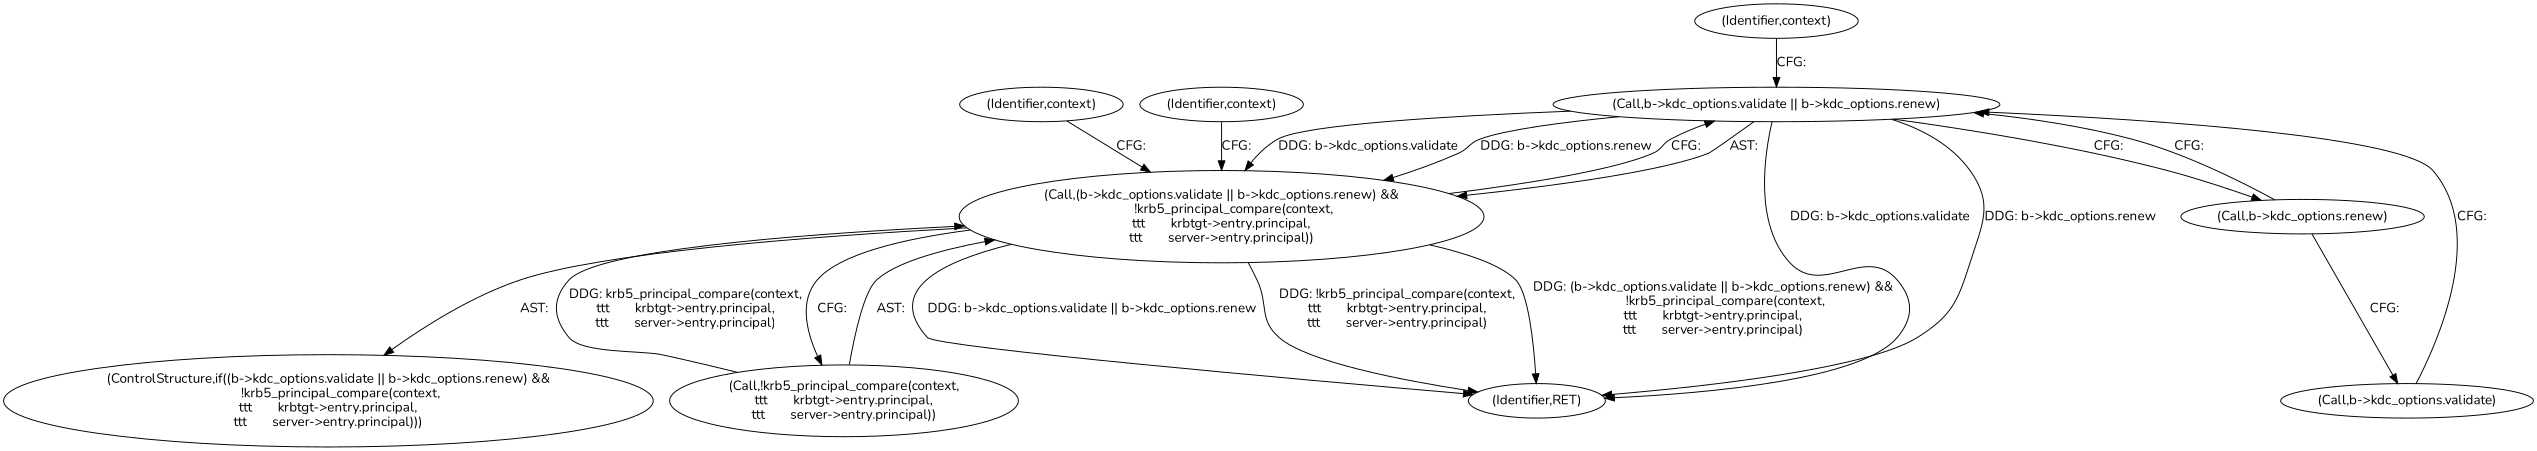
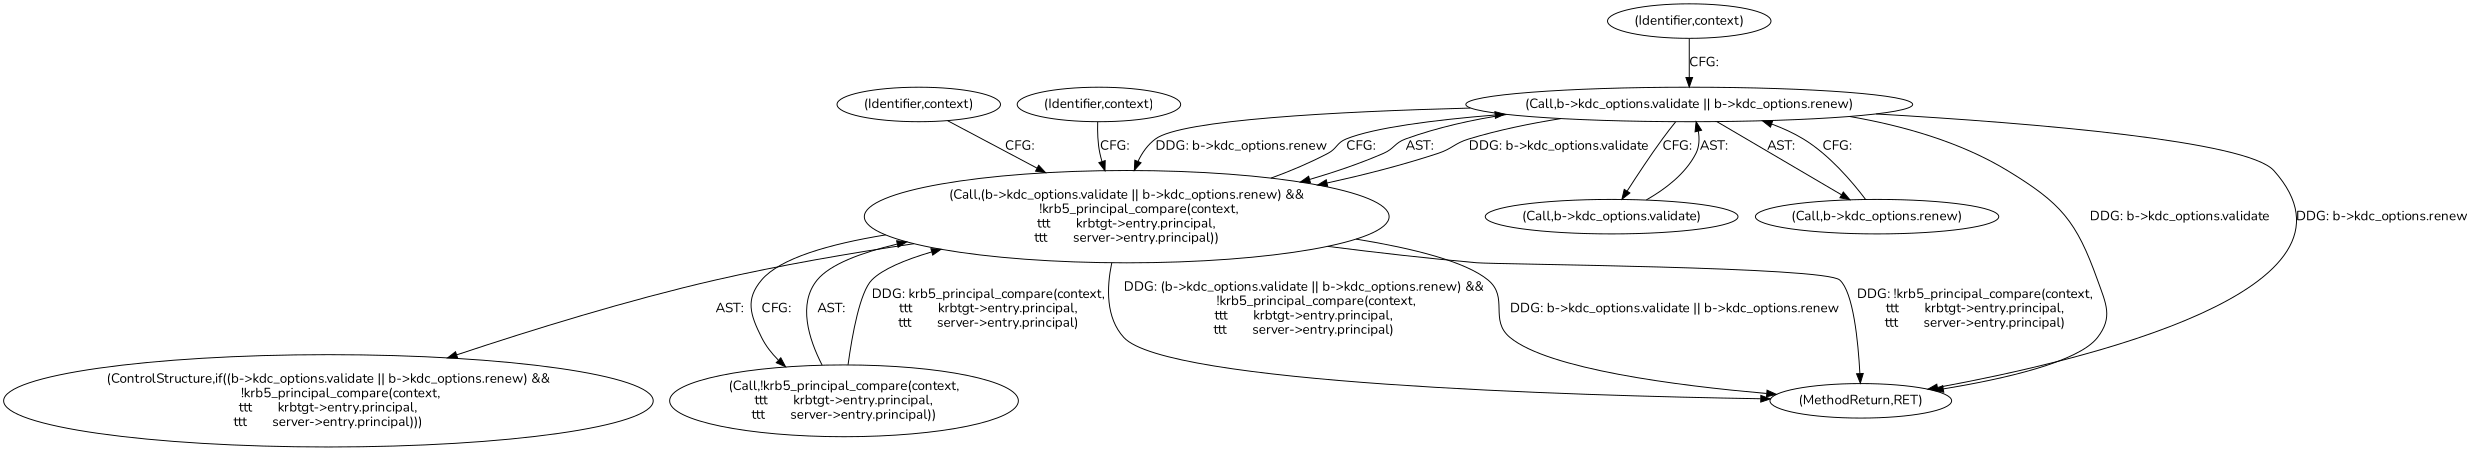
  digraph {
    fontname=Nunito
    node [fontname=Nunito]
    edge [fontname=Nunito]
    n1 [label="(Call,b->kdc_options.validate || b->kdc_options.renew)"]
    n2 [label="(Call,(b->kdc_options.validate || b->kdc_options.renew) &&\n       !krb5_principal_compare(context,\n\t\t\t       krbtgt->entry.principal,\n\t\t\t       server->entry.principal))"]
    n3 [label="(Call,b->kdc_options.validate)"]
    n4 [label="(Call,b->kdc_options.renew)"]
-   n5 [label="(Identifier,RET)"]
+   n5 [label="(MethodReturn,RET)"]
    n6 [label="(ControlStructure,if((b->kdc_options.validate || b->kdc_options.renew) &&\n       !krb5_principal_compare(context,\n\t\t\t       krbtgt->entry.principal,\n\t\t\t       server->entry.principal)))"]
    n7 [label="(Call,!krb5_principal_compare(context,\n\t\t\t       krbtgt->entry.principal,\n\t\t\t       server->entry.principal))"]
    n8 [label="(Identifier,context)"]
    n9 [label="(Identifier,context)"]
    n10 [label="(Identifier,context)"]
    n1 -> n2 [label="AST: "]
    n1 -> n2 [label="DDG: b->kdc_options.validate"]
    n1 -> n2 [label="DDG: b->kdc_options.renew"]
-   n4 -> n3 [label="CFG: "]
-   n1 -> n4 [label="CFG: "]
+   n1 -> n3 [label="CFG: "]
+   n1 -> n4 [label="AST: "]
    n1 -> n5 [label="DDG: b->kdc_options.validate"]
    n1 -> n5 [label="DDG: b->kdc_options.renew"]
    n2 -> n1 [label="CFG: "]
    n2 -> n5 [label="DDG: b->kdc_options.validate || b->kdc_options.renew"]
    n2 -> n5 [label="DDG: !krb5_principal_compare(context,\n\t\t\t       krbtgt->entry.principal,\n\t\t\t       server->entry.principal)"]
    n2 -> n5 [label="DDG: (b->kdc_options.validate || b->kdc_options.renew) &&\n       !krb5_principal_compare(context,\n\t\t\t       krbtgt->entry.principal,\n\t\t\t       server->entry.principal)"]
    n2 -> n6 [label="AST: "]
    n2 -> n7 [label="CFG: "]
-   n3 -> n1 [label="CFG: "]
+   n3 -> n1 [label="AST: "]
    n4 -> n1 [label="CFG: "]
    n7 -> n2 [label="AST: "]
    n7 -> n2 [label="DDG: krb5_principal_compare(context,\n\t\t\t       krbtgt->entry.principal,\n\t\t\t       server->entry.principal)"]
    n8 -> n2 [label="CFG: "]
    n9 -> n1 [label="CFG: "]
    n10 -> n2 [label="CFG: "]
  }
